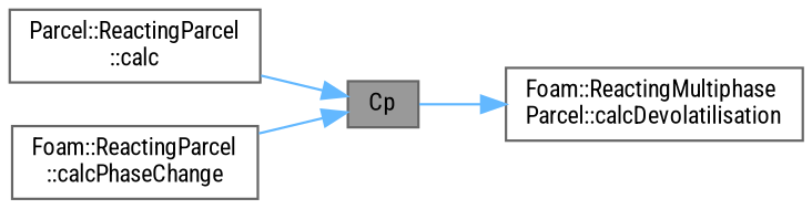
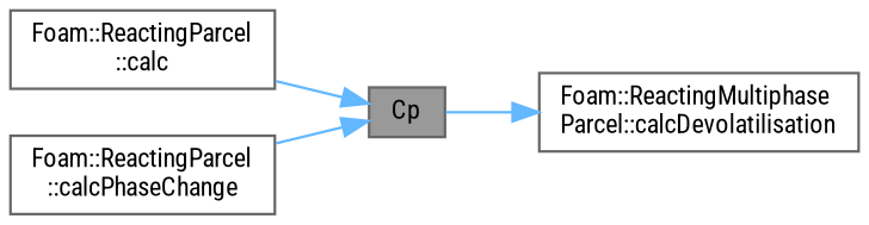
  digraph {
    fontname="Roboto Condensed"
    rankdir=RL
    node [color=grey40 fillcolor=white fontname="Roboto Condensed" fontsize=10 shape=box style=filled]
    edge [color=steelblue1 dir=back fontname="Roboto Condensed" fontsize=10 labelfontname=Helvetica labelfontsize=10 style=solid]
    n1 [color=gray40 fillcolor=grey60 fontcolor=black height=0.2 label=Cp width=0.4]
-   n2 [height=0.2 label="Parcel::ReactingParcel\l::calc" width=0.4]
+   n2 [height=0.2 label="Foam::ReactingParcel\l::calc" width=0.4]
    n3 [height=0.2 label="Foam::ReactingParcel\l::calcPhaseChange" width=0.4]
    n4 [height=0.2 label="Foam::ReactingMultiphase\lParcel::calcDevolatilisation" width=0.4]
    n1 -> n2
    n1 -> n3
    n4 -> n1
  }
